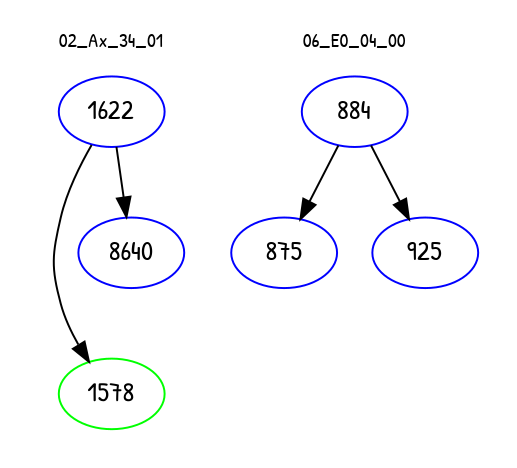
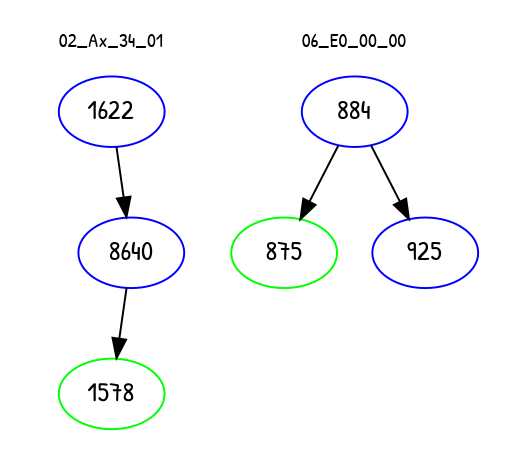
  digraph {
    fontname="Patrick Hand"
    node [color=blue fontname="Patrick Hand"]
    edge [color=black fontname="Patrick Hand"]
    n1 [label=1622]
    n2 [color=green label=1578]
    n3 [label=8640]
    n4 [label=884]
-   n5 [label=875]
+   n5 [color=green label=875]
    n6 [label=925]
    subgraph cluster_1 {
      color=white
      fontsize=10
      label="02_Ax_34_01"
      n1
      n2
      n3
    }
    subgraph cluster_2 {
      color=white
      fontsize=10
-     label="06_E0_04_00"
+     label="06_E0_00_00"
      n4
      n5
      n6
    }
-   n1 -> n2
+   n3 -> n2
    n1 -> n3
    n4 -> n5
    n4 -> n6
  }
